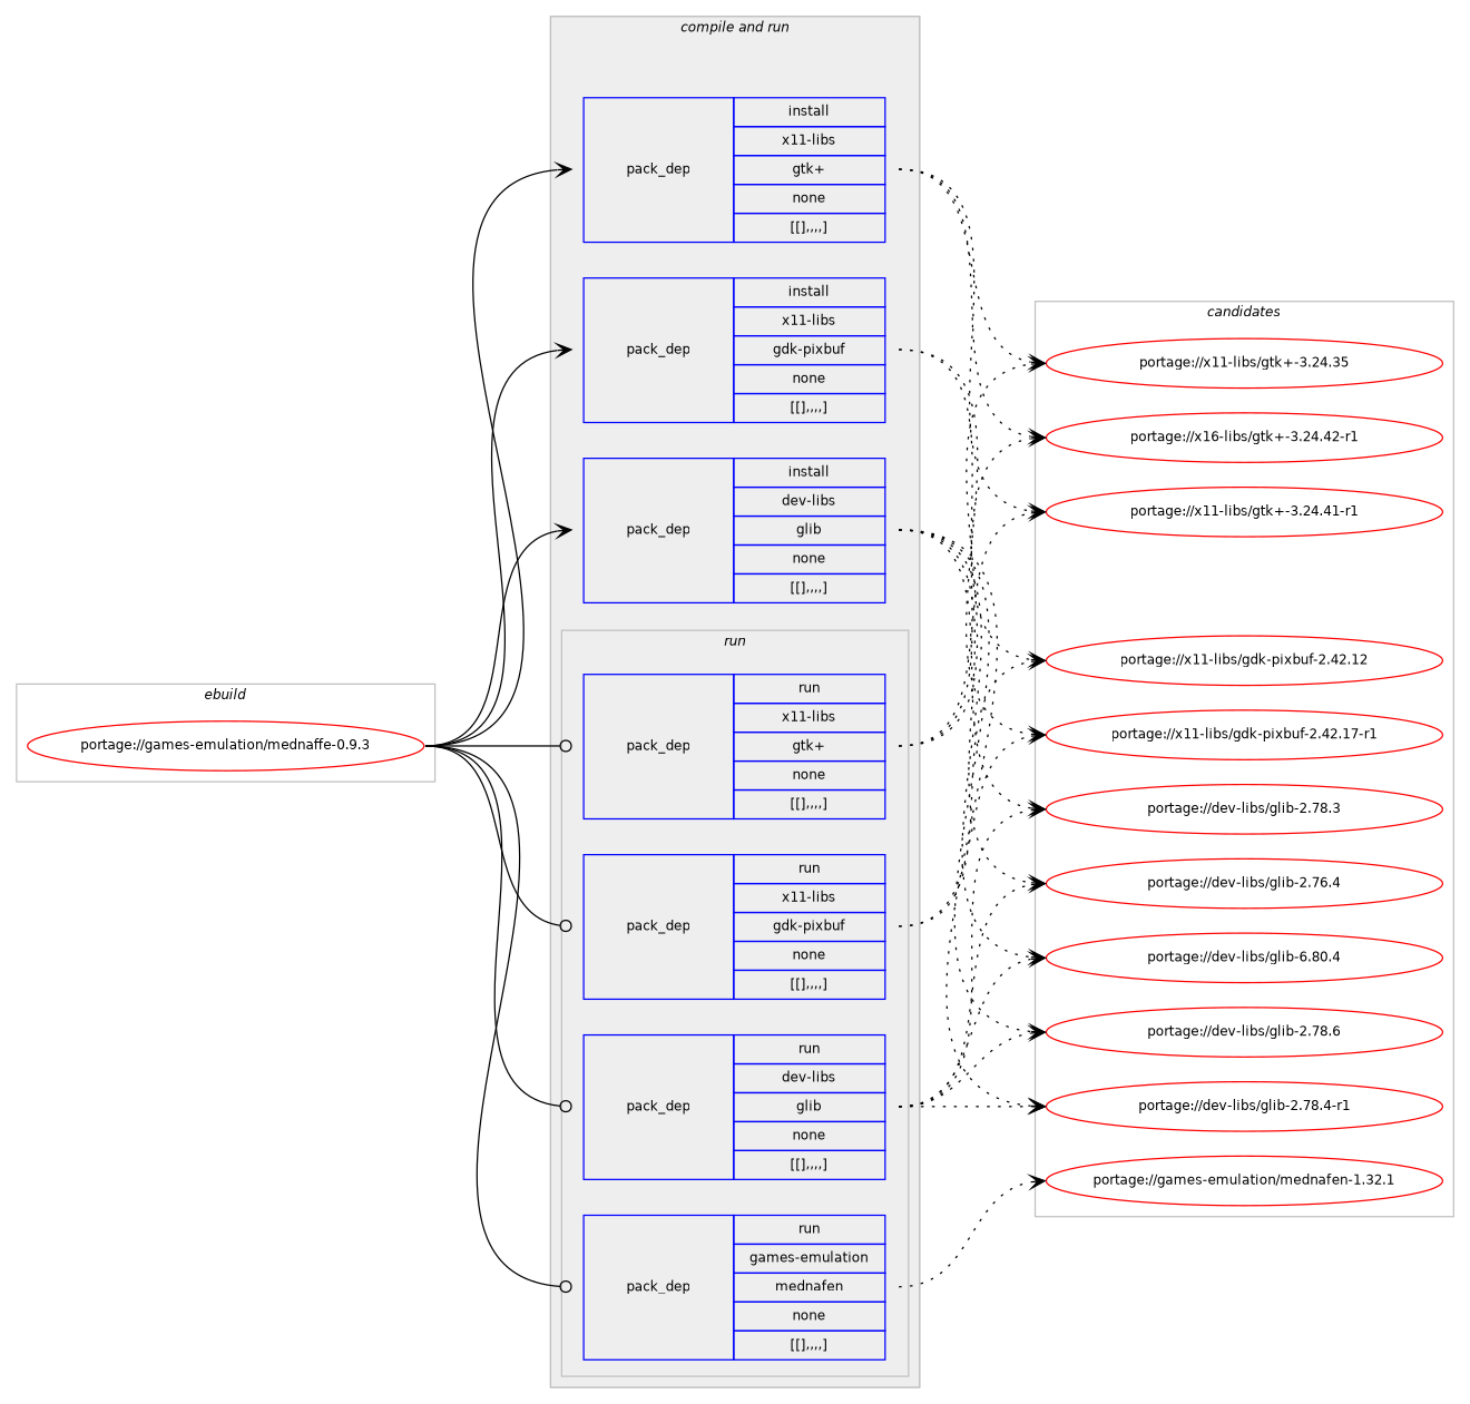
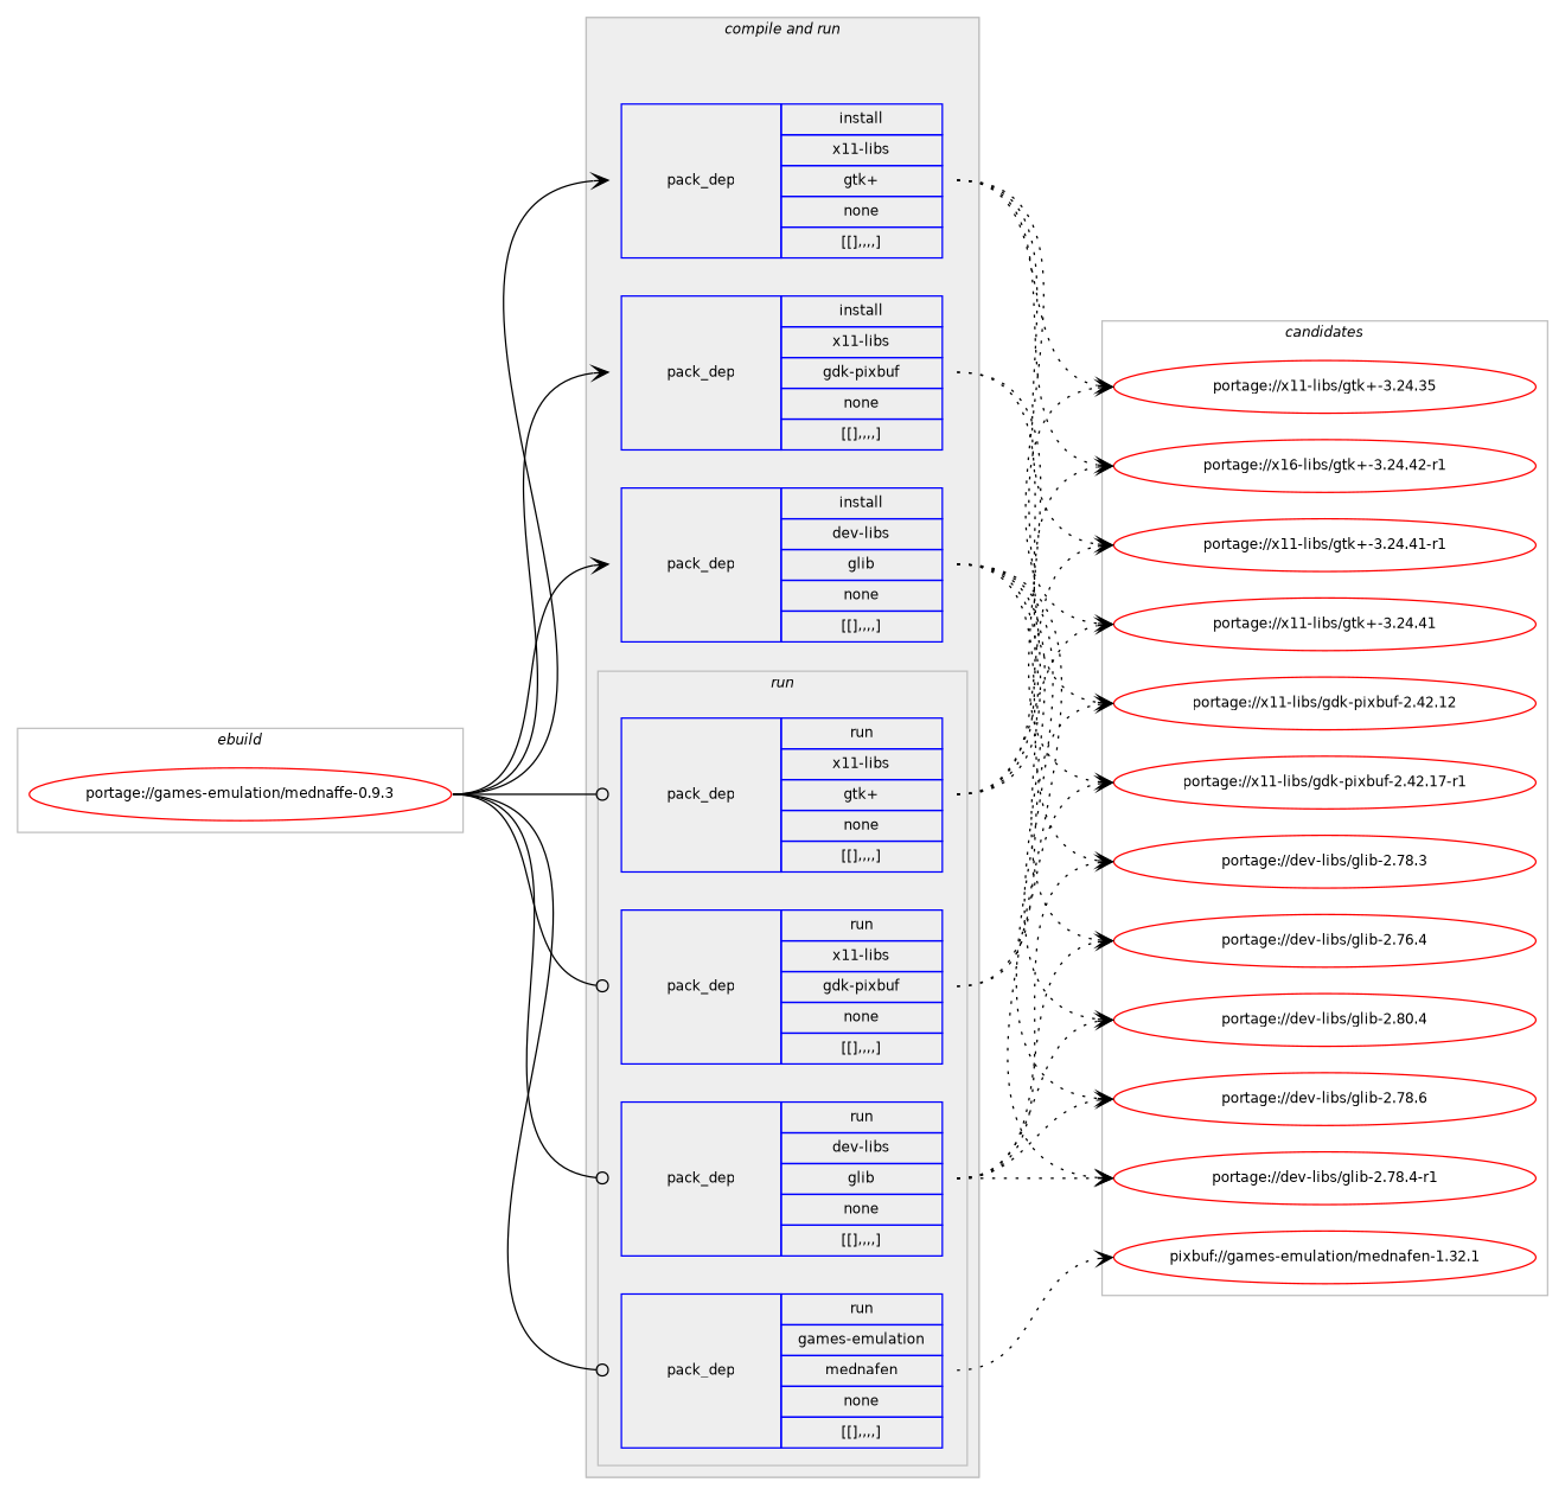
  digraph {
    compound=true
    concentrate=true
    fontname=Helvetica
    fontsize=10
    newrank=true
    rankdir=LR
    ranksep=1.5
    node [color=red fontname=Helvetica fontsize=10]
    edge [arrowhead=vee headport=w style=dotted tailport=e weight=100]
    n1 [label="portage://games-emulation/mednaffe-0.9.3" width=4]
    n2 [color=blue label=<<TABLE BORDER="0" CELLBORDER="1" CELLSPACING="0" CELLPADDING="4" WIDTH="220"><TR><TD ROWSPAN="6" CELLPADDING="30">pack_dep</TD></TR><TR><TD WIDTH="110">install</TD></TR><TR><TD>dev-libs</TD></TR><TR><TD>glib</TD></TR><TR><TD>none</TD></TR><TR><TD>[[],,,,]</TD></TR></TABLE>> shape=none]
    n3 [color=blue label=<<TABLE BORDER="0" CELLBORDER="1" CELLSPACING="0" CELLPADDING="4" WIDTH="220"><TR><TD ROWSPAN="6" CELLPADDING="30">pack_dep</TD></TR><TR><TD WIDTH="110">install</TD></TR><TR><TD>x11-libs</TD></TR><TR><TD>gdk-pixbuf</TD></TR><TR><TD>none</TD></TR><TR><TD>[[],,,,]</TD></TR></TABLE>> shape=none]
    n4 [color=blue label=<<TABLE BORDER="0" CELLBORDER="1" CELLSPACING="0" CELLPADDING="4" WIDTH="220"><TR><TD ROWSPAN="6" CELLPADDING="30">pack_dep</TD></TR><TR><TD WIDTH="110">install</TD></TR><TR><TD>x11-libs</TD></TR><TR><TD>gtk+</TD></TR><TR><TD>none</TD></TR><TR><TD>[[],,,,]</TD></TR></TABLE>> shape=none]
    n5 [color=blue label=<<TABLE BORDER="0" CELLBORDER="1" CELLSPACING="0" CELLPADDING="4" WIDTH="220"><TR><TD ROWSPAN="6" CELLPADDING="30">pack_dep</TD></TR><TR><TD WIDTH="110">run</TD></TR><TR><TD>dev-libs</TD></TR><TR><TD>glib</TD></TR><TR><TD>none</TD></TR><TR><TD>[[],,,,]</TD></TR></TABLE>> shape=none]
    n6 [color=blue label=<<TABLE BORDER="0" CELLBORDER="1" CELLSPACING="0" CELLPADDING="4" WIDTH="220"><TR><TD ROWSPAN="6" CELLPADDING="30">pack_dep</TD></TR><TR><TD WIDTH="110">run</TD></TR><TR><TD>games-emulation</TD></TR><TR><TD>mednafen</TD></TR><TR><TD>none</TD></TR><TR><TD>[[],,,,]</TD></TR></TABLE>> shape=none]
    n7 [color=blue label=<<TABLE BORDER="0" CELLBORDER="1" CELLSPACING="0" CELLPADDING="4" WIDTH="220"><TR><TD ROWSPAN="6" CELLPADDING="30">pack_dep</TD></TR><TR><TD WIDTH="110">run</TD></TR><TR><TD>x11-libs</TD></TR><TR><TD>gdk-pixbuf</TD></TR><TR><TD>none</TD></TR><TR><TD>[[],,,,]</TD></TR></TABLE>> shape=none]
    n8 [color=blue label=<<TABLE BORDER="0" CELLBORDER="1" CELLSPACING="0" CELLPADDING="4" WIDTH="220"><TR><TD ROWSPAN="6" CELLPADDING="30">pack_dep</TD></TR><TR><TD WIDTH="110">run</TD></TR><TR><TD>x11-libs</TD></TR><TR><TD>gtk+</TD></TR><TR><TD>none</TD></TR><TR><TD>[[],,,,]</TD></TR></TABLE>> shape=none]
-   n9 [label="portage://dev-libs/glib-6.80.4" width=4]
+   n9 [label="portage://dev-libs/glib-2.80.4" width=4]
    n10 [label="portage://dev-libs/glib-2.78.6" width=4]
    n11 [label="portage://dev-libs/glib-2.78.4-r1" width=4]
    n12 [label="portage://dev-libs/glib-2.78.3" width=4]
    n13 [label="portage://dev-libs/glib-2.76.4" width=4]
    n14 [label="portage://x11-libs/gdk-pixbuf-2.42.12" width=4]
    n15 [label="portage://x11-libs/gdk-pixbuf-2.42.17-r1" width=4]
    n16 [label="portage://x16-libs/gtk+-3.24.42-r1" width=4]
    n17 [label="portage://x11-libs/gtk+-3.24.41-r1" width=4]
+   n18 [label="portage://x11-libs/gtk+-3.24.41" width=4]
    n19 [label="portage://x11-libs/gtk+-3.24.35" width=4]
-   n20 [label="portage://games-emulation/mednafen-1.32.1" width=4]
+   n20 [label="pixbuf://games-emulation/mednafen-1.32.1" width=4]
    subgraph cluster_1 {
      color=gray
      label=<<i>ebuild</i>>
      n1
    }
    subgraph cluster_2 {
      color=gray
      label=<<i>dependencies</i>>
      subgraph cluster_3 {
        color=gray
        fillcolor="#eeeeee"
        label=<<i>compile</i>>
        style=filled
        subgraph sub_4 {
          color=gray
          fillcolor="#eeeeee"
          label=<<i>compile</i>>
          style=filled
          n2
        }
        subgraph sub_5 {
          color=gray
          fillcolor="#eeeeee"
          label=<<i>compile</i>>
          style=filled
          n3
        }
        subgraph sub_6 {
          color=gray
          fillcolor="#eeeeee"
          label=<<i>compile</i>>
          style=filled
          n4
        }
      }
      subgraph cluster_7 {
        color=gray
        fillcolor="#eeeeee"
        label=<<i>compile and run</i>>
        style=filled
      }
      subgraph cluster_8 {
        color=gray
        fillcolor="#eeeeee"
        label=<<i>run</i>>
        style=filled
        subgraph sub_9 {
          color=gray
          fillcolor="#eeeeee"
          label=<<i>run</i>>
          style=filled
          n5
        }
        subgraph sub_10 {
          color=gray
          fillcolor="#eeeeee"
          label=<<i>run</i>>
          style=filled
          n6
        }
        subgraph sub_11 {
          color=gray
          fillcolor="#eeeeee"
          label=<<i>run</i>>
          style=filled
          n7
        }
        subgraph sub_12 {
          color=gray
          fillcolor="#eeeeee"
          label=<<i>run</i>>
          style=filled
          n8
        }
      }
    }
    subgraph cluster_13 {
      color=gray
      label=<<i>candidates</i>>
      rank=same
      subgraph sub_14 {
        color=black
        label=<<i>candidates</i>>
        nodesep=1
        rank=same
        n9
        n10
        n11
        n12
        n13
      }
      subgraph sub_15 {
        color=black
        label=<<i>candidates</i>>
        nodesep=1
        rank=same
        n14
        n15
      }
      subgraph sub_16 {
        color=black
        label=<<i>candidates</i>>
        nodesep=1
        rank=same
        n16
        n17
+       n18
        n19
      }
      subgraph sub_17 {
        color=black
        label=<<i>candidates</i>>
        nodesep=1
        rank=same
        n9
        n10
        n11
        n12
        n13
      }
      subgraph sub_18 {
        color=black
        label=<<i>candidates</i>>
        nodesep=1
        rank=same
        n20
      }
      subgraph sub_19 {
        color=black
        label=<<i>candidates</i>>
        nodesep=1
        rank=same
        n14
        n15
      }
      subgraph sub_20 {
        color=black
        label=<<i>candidates</i>>
        nodesep=1
        rank=same
        n16
        n17
+       n18
        n19
      }
    }
    n1 -> n2 [style=solid weight=20]
    n1 -> n3 [style=solid weight=20]
    n1 -> n4 [style=solid weight=20]
    n1 -> n5 [arrowhead=odot style=solid weight=20]
    n1 -> n6 [arrowhead=odot style=solid weight=20]
    n1 -> n7 [arrowhead=odot style=solid weight=20]
    n1 -> n8 [arrowhead=odot style=solid weight=20]
    n2 -> n9
    n2 -> n10
    n2 -> n11
    n2 -> n12
    n2 -> n13
    n3 -> n14
    n3 -> n15
    n4 -> n16
    n4 -> n17
+   n4 -> n18
    n4 -> n19
    n5 -> n9
    n5 -> n10
    n5 -> n11
    n5 -> n12
    n5 -> n13
    n6 -> n20
    n7 -> n14
    n7 -> n15
    n8 -> n16
    n8 -> n17
+   n8 -> n18
    n8 -> n19
  }
